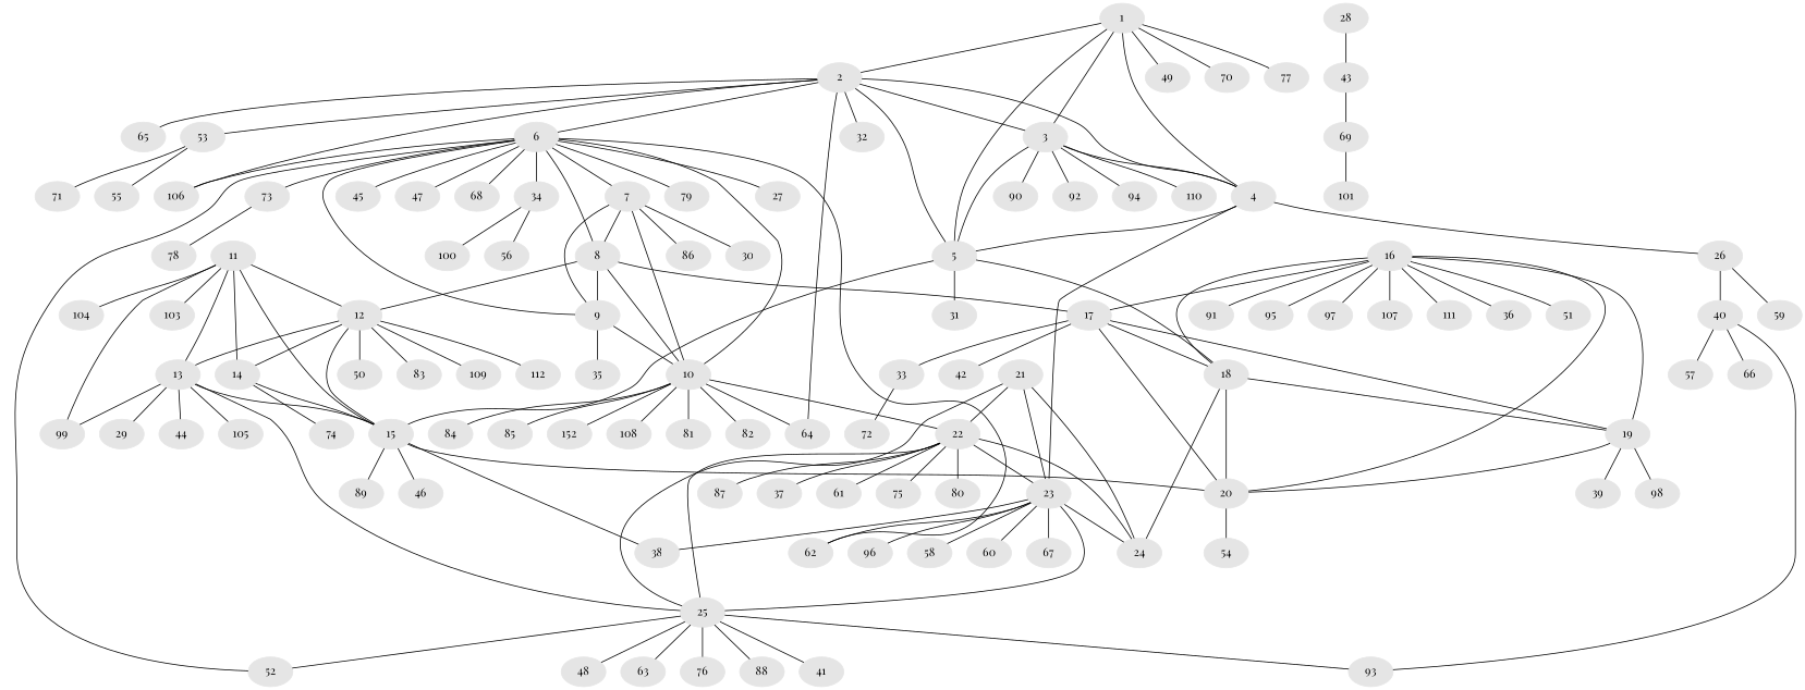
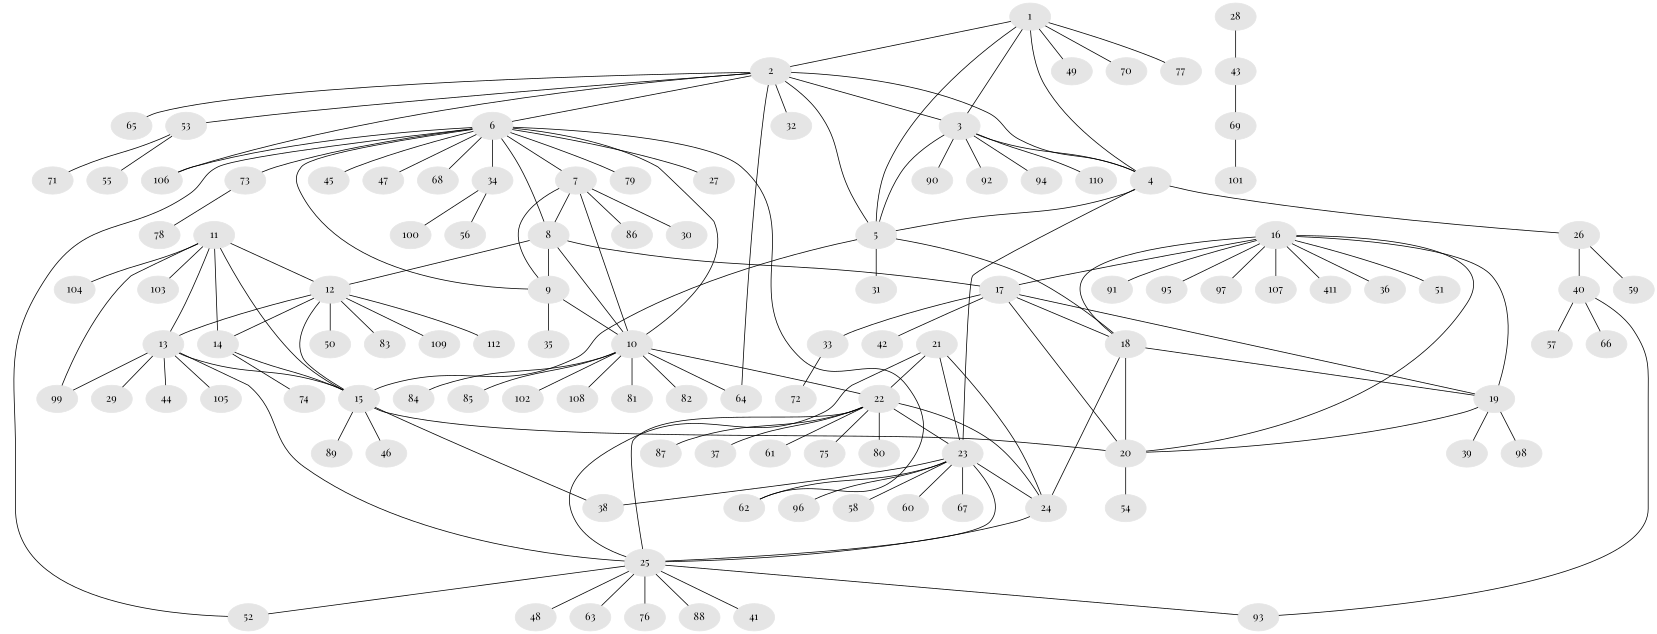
  graph {
    fontname="Playfair Display"
    node [color=gray90 fontname="Playfair Display" style=filled]
    edge [fontname="Playfair Display"]
    1
    2
    3
    4
    5
    49
    70
    77
    6
    32
    53
    64
    65
    106
    90
    92
    94
    110
    23
    26
    15
    18
    31
    7
    8
    9
    10
    27
    34
    45
    47
    52
    62
    68
    73
    79
    71
    55
    25
    38
    24
    58
    60
    67
    96
    40
    59
    20
    46
    89
    19
    30
    86
    12
    17
    35
    22
    81
    82
    84
    85
-   102 [label=152]
+   102
    108
    56
    100
    78
    13
    14
    50
    83
    109
    112
    33
    42
    37
    61
    75
    80
    87
    28
    43
    11
    99
    103
    104
    29
    44
    105
    74
    41
    48
    63
    76
    88
    93
    54
    16
    36
    51
    91
    95
    97
    107
-   111
+   111 [label=411]
    39
    98
    72
    21
    57
    66
    69
    101
    1 -- 2
    1 -- 3
    1 -- 4
    1 -- 5
    1 -- 49
    1 -- 70
    1 -- 77
    2 -- 3
    2 -- 4
    2 -- 5
    2 -- 6
    2 -- 32
    2 -- 53
    2 -- 64
    2 -- 65
    2 -- 106
    3 -- 4
    3 -- 5
    3 -- 90
    3 -- 92
    3 -- 94
    3 -- 110
    4 -- 5
    4 -- 23
    4 -- 26
    5 -- 15
    5 -- 18
    5 -- 31
    6 -- 106
    6 -- 7
    6 -- 8
    6 -- 9
    6 -- 10
    6 -- 27
    6 -- 34
    6 -- 45
    6 -- 47
    6 -- 52
    6 -- 62
    6 -- 68
    6 -- 73
    6 -- 79
    53 -- 71
    53 -- 55
    23 -- 62
    23 -- 25
    23 -- 38
    23 -- 24
    23 -- 58
    23 -- 60
    23 -- 67
    23 -- 96
    26 -- 40
    26 -- 59
    15 -- 38
    15 -- 20
    15 -- 46
    15 -- 89
    18 -- 24
    18 -- 20
    18 -- 19
    7 -- 8
    7 -- 9
    7 -- 10
    7 -- 30
    7 -- 86
    8 -- 9
    8 -- 10
    8 -- 12
    8 -- 17
    9 -- 10
    9 -- 35
    10 -- 64
    10 -- 22
    10 -- 81
    10 -- 82
    10 -- 84
    10 -- 85
    10 -- 102
    10 -- 108
    34 -- 56
    34 -- 100
    73 -- 78
    25 -- 52
    25 -- 41
    25 -- 48
    25 -- 63
    25 -- 76
    25 -- 88
    25 -- 93
+   24 -- 25
    40 -- 93
    40 -- 57
    40 -- 66
    20 -- 54
    19 -- 20
    19 -- 39
    19 -- 98
    12 -- 15
    12 -- 13
    12 -- 14
    12 -- 50
    12 -- 83
    12 -- 109
    12 -- 112
    17 -- 18
    17 -- 20
    17 -- 19
    17 -- 33
    17 -- 42
    22 -- 23
    22 -- 25
    22 -- 24
    22 -- 37
    22 -- 61
    22 -- 75
    22 -- 80
    22 -- 87
    13 -- 15
    13 -- 25
    13 -- 99
    13 -- 29
    13 -- 44
    13 -- 105
    14 -- 15
    14 -- 74
    33 -- 72
    28 -- 43
    43 -- 69
    11 -- 15
    11 -- 12
    11 -- 13
    11 -- 14
    11 -- 99
    11 -- 103
    11 -- 104
    16 -- 18
    16 -- 20
    16 -- 19
    16 -- 17
    16 -- 36
    16 -- 51
    16 -- 91
    16 -- 95
    16 -- 97
    16 -- 107
    16 -- 111
    21 -- 23
    21 -- 25
    21 -- 24
    21 -- 22
    69 -- 101
  }
